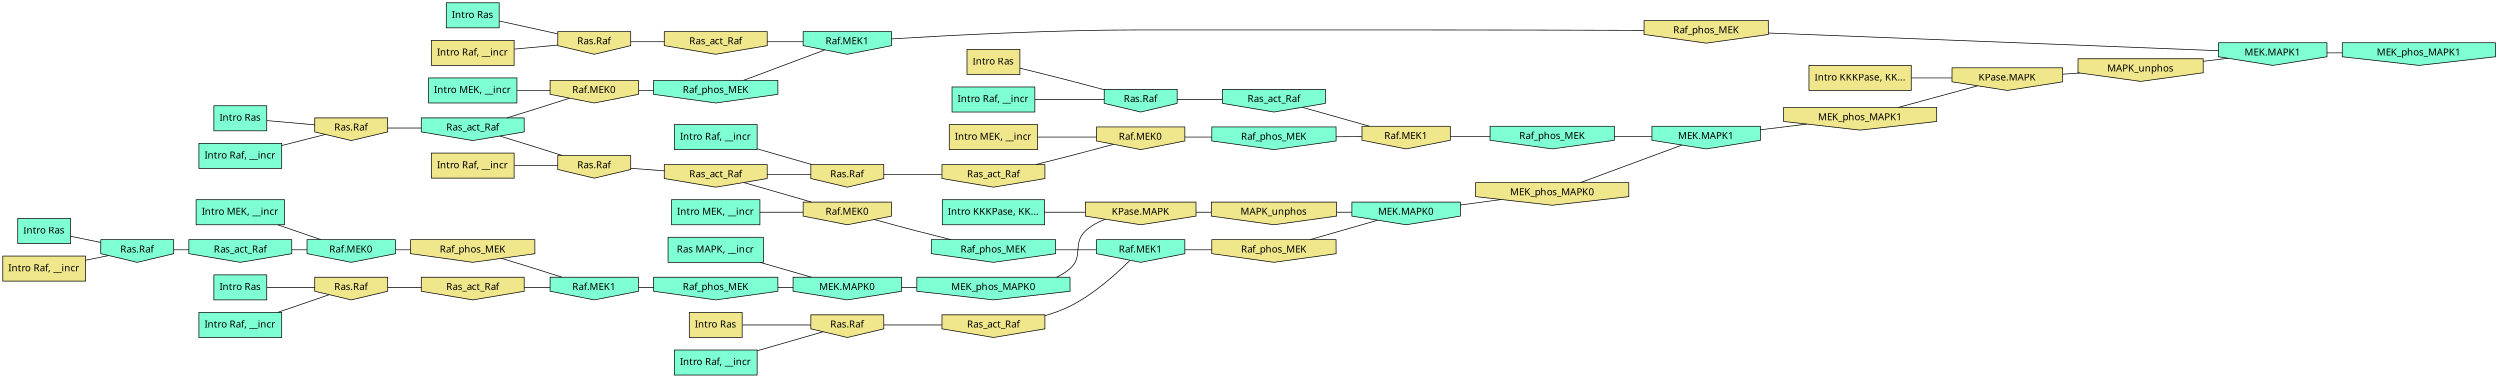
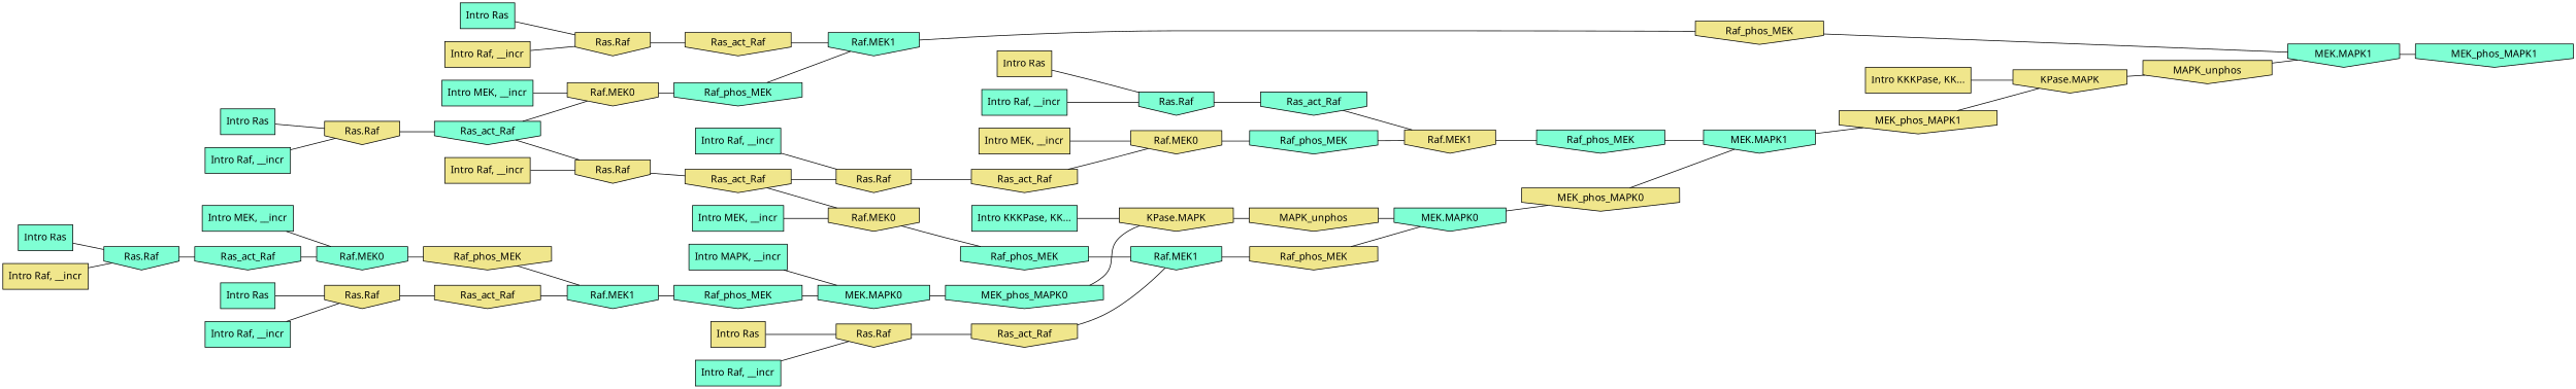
  digraph {
    rankdir=LR
    ranksep=0.30
    node [fillcolor=aquamarine fontname="CMU Serif" shape=invhouse style=filled]
    edge [color="0.000 0.000 0.000" dir=none fontname="CMU Serif"]
    n1 [label="Intro Ras" shape=rectangle]
    n2 [fillcolor=khaki label="Ras.Raf"]
    n3 [label="Intro Ras" shape=rectangle]
    n4 [label="Ras.Raf"]
    n5 [label="Intro Ras" shape=rectangle]
    n6 [fillcolor=khaki label="Ras.Raf"]
    n7 [fillcolor=khaki label="Intro Ras" shape=rectangle]
    n8 [label="Ras.Raf"]
    n9 [fillcolor=khaki label="Intro Ras" shape=rectangle]
    n10 [fillcolor=khaki label="Ras.Raf"]
    n11 [label="Intro Ras" shape=rectangle]
    n12 [fillcolor=khaki label="Ras.Raf"]
    n13 [label="Intro Raf, __incr" shape=rectangle]
    n14 [fillcolor=khaki label="Intro Raf, __incr" shape=rectangle]
    n15 [fillcolor=khaki label="Intro Raf, __incr" shape=rectangle]
    n16 [label="Intro Raf, __incr" shape=rectangle]
    n17 [label="Intro Raf, __incr" shape=rectangle]
    n18 [label="Intro Raf, __incr" shape=rectangle]
    n19 [fillcolor=khaki label="Ras.Raf"]
    n20 [label="Intro Raf, __incr" shape=rectangle]
    n21 [fillcolor=khaki label="Intro Raf, __incr" shape=rectangle]
    n22 [fillcolor=khaki label="Ras.Raf"]
    n23 [fillcolor=khaki label="Intro MEK, __incr" shape=rectangle]
    n24 [fillcolor=khaki label="Raf.MEK0"]
    n25 [label="Intro MEK, __incr" shape=rectangle]
    n26 [fillcolor=khaki label="Raf.MEK0"]
    n27 [label="Intro MEK, __incr" shape=rectangle]
    n28 [fillcolor=khaki label="Raf.MEK0"]
    n29 [label="Intro MEK, __incr" shape=rectangle]
    n30 [label="Raf.MEK0"]
-   n31 [label="Ras MAPK, __incr" shape=rectangle]
+   n31 [label="Intro MAPK, __incr" shape=rectangle]
    n32 [label="MEK.MAPK0"]
    n33 [fillcolor=khaki label="Intro KKKPase, KK..." shape=rectangle]
    n34 [fillcolor=khaki label="KPase.MAPK"]
    n35 [label="Intro KKKPase, KK..." shape=rectangle]
    n36 [fillcolor=khaki label="KPase.MAPK"]
    n37 [fillcolor=khaki label=Ras_act_Raf]
    n38 [fillcolor=khaki label=Ras_act_Raf]
    n39 [label="Raf.MEK1"]
    n40 [label="Raf.MEK1"]
    n41 [label=Ras_act_Raf]
    n42 [fillcolor=khaki label=Raf_phos_MEK]
    n43 [label=Ras_act_Raf]
    n44 [fillcolor=khaki label=Ras_act_Raf]
    n45 [label=Ras_act_Raf]
    n46 [label="Raf.MEK1"]
    n47 [fillcolor=khaki label="Raf.MEK1"]
    n48 [label=Raf_phos_MEK]
    n49 [label=MEK_phos_MAPK0]
    n50 [fillcolor=khaki label=MAPK_unphos]
    n51 [label=Raf_phos_MEK]
    n52 [fillcolor=khaki label=Ras_act_Raf]
    n53 [fillcolor=khaki label=Raf_phos_MEK]
    n54 [fillcolor=khaki label=Ras_act_Raf]
    n55 [label="MEK.MAPK1"]
    n56 [label=Raf_phos_MEK]
    n57 [fillcolor=khaki label=Raf_phos_MEK]
    n58 [label=Raf_phos_MEK]
    n59 [label=Raf_phos_MEK]
    n60 [label="MEK.MAPK0"]
    n61 [fillcolor=khaki label=MEK_phos_MAPK0]
    n62 [label="MEK.MAPK1"]
    n63 [fillcolor=khaki label=MEK_phos_MAPK1]
    n64 [fillcolor=khaki label=MAPK_unphos]
    n65 [label=MEK_phos_MAPK1]
    n1 -> n2
    n2 -> n45
    n3 -> n4
    n4 -> n41
    n5 -> n6
    n6 -> n37
    n7 -> n8
    n8 -> n43
    n9 -> n10
    n10 -> n38
    n11 -> n12
    n12 -> n44
    n13 -> n12
    n14 -> n4
    n15 -> n6
    n16 -> n2
    n17 -> n10
    n18 -> n19
    n19 -> n54
    n20 -> n8
    n21 -> n22
    n22 -> n52
    n23 -> n24
    n24 -> n58
    n25 -> n26
    n26 -> n56
    n27 -> n28
    n28 -> n51
    n29 -> n30
    n30 -> n42
    n31 -> n32
    n32 -> n49
    n33 -> n34
    n34 -> n64
    n35 -> n36
    n36 -> n50
    n37 -> n39
    n38 -> n40
    n39 -> n53
    n40 -> n57
    n41 -> n30
    n42 -> n46
    n43 -> n47
    n44 -> n46
    n45 -> n22
    n45 -> n28
    n46 -> n48
    n47 -> n59
    n48 -> n32
    n49 -> n36
    n50 -> n60
    n51 -> n39
    n52 -> n19
    n52 -> n26
    n53 -> n55
    n54 -> n24
    n55 -> n65
    n56 -> n40
    n57 -> n60
    n58 -> n47
    n59 -> n62
    n60 -> n61
    n61 -> n62
    n62 -> n63
    n63 -> n34
    n64 -> n55
  }
